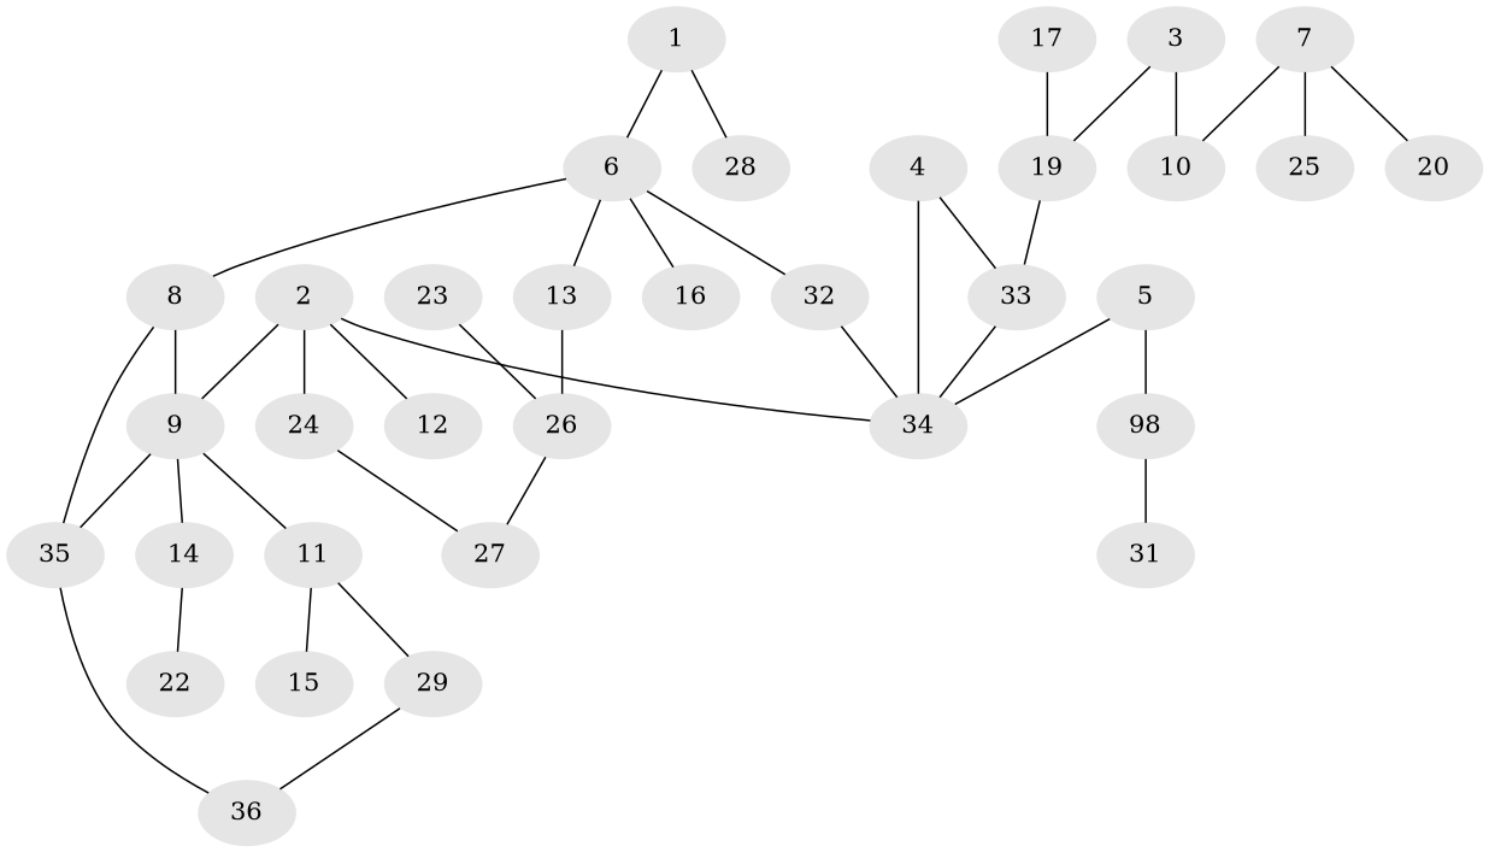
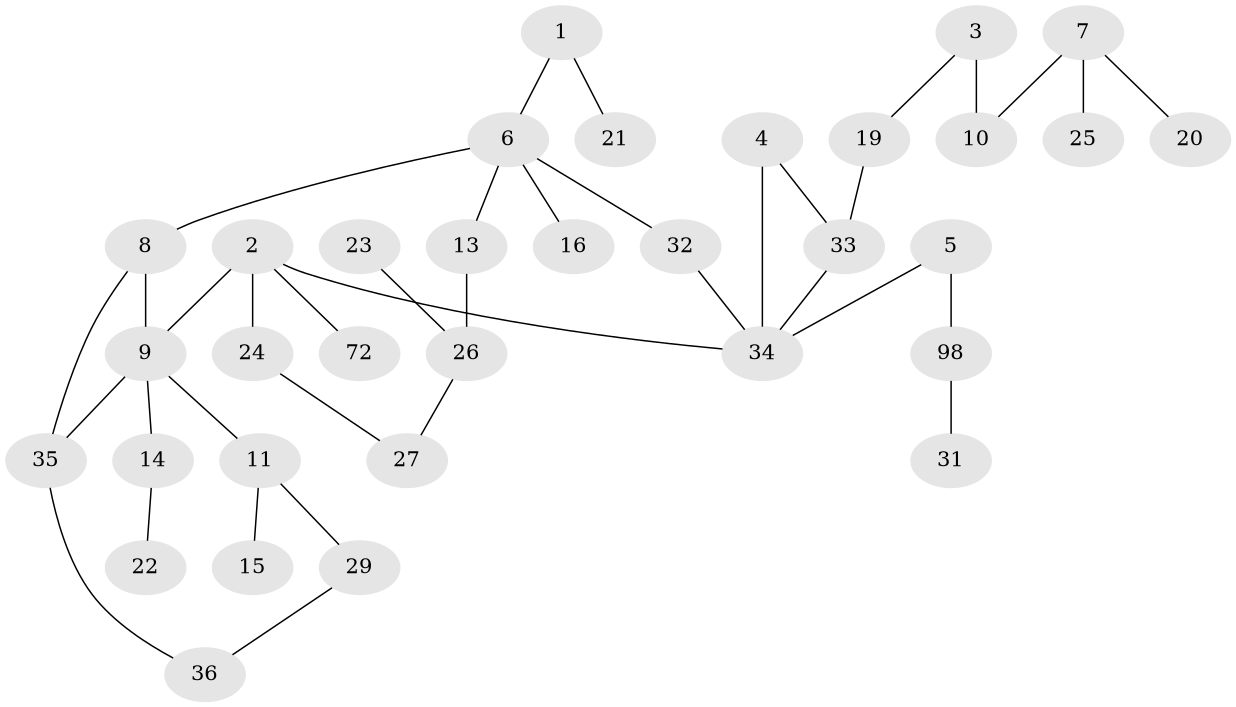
  graph {
    node [color=gray90 style=filled]
    edge [weight=1.0]
    1
    6
-   28
+   28 [label=21]
    8
    13
    16
    32
    2
    9
-   12
+   12 [label=72]
    24
    34
    35
    11
    14
    27
    3
    10
    19
    33
    4
    5
    n23 [label=98]
    31
    26
    7
    20
    25
    36
    15
    29
    22
-   17
    23
    1 -- 6
    1 -- 28
    6 -- 8
    6 -- 13
    6 -- 16
    6 -- 32
    8 -- 9
    8 -- 35
    13 -- 26
    32 -- 34
    2 -- 9
    2 -- 12
    2 -- 24
    2 -- 34
    9 -- 35
    9 -- 11
    9 -- 14
    24 -- 27
    35 -- 36
    11 -- 15
    11 -- 29
    14 -- 22
    3 -- 10
    3 -- 19
    19 -- 33
    33 -- 34
    4 -- 34
    4 -- 33
    5 -- 34
    5 -- n23
    n23 -- 31
    26 -- 27
    7 -- 10
    7 -- 20
    7 -- 25
    29 -- 36
-   17 -- 19
    23 -- 26
  }
